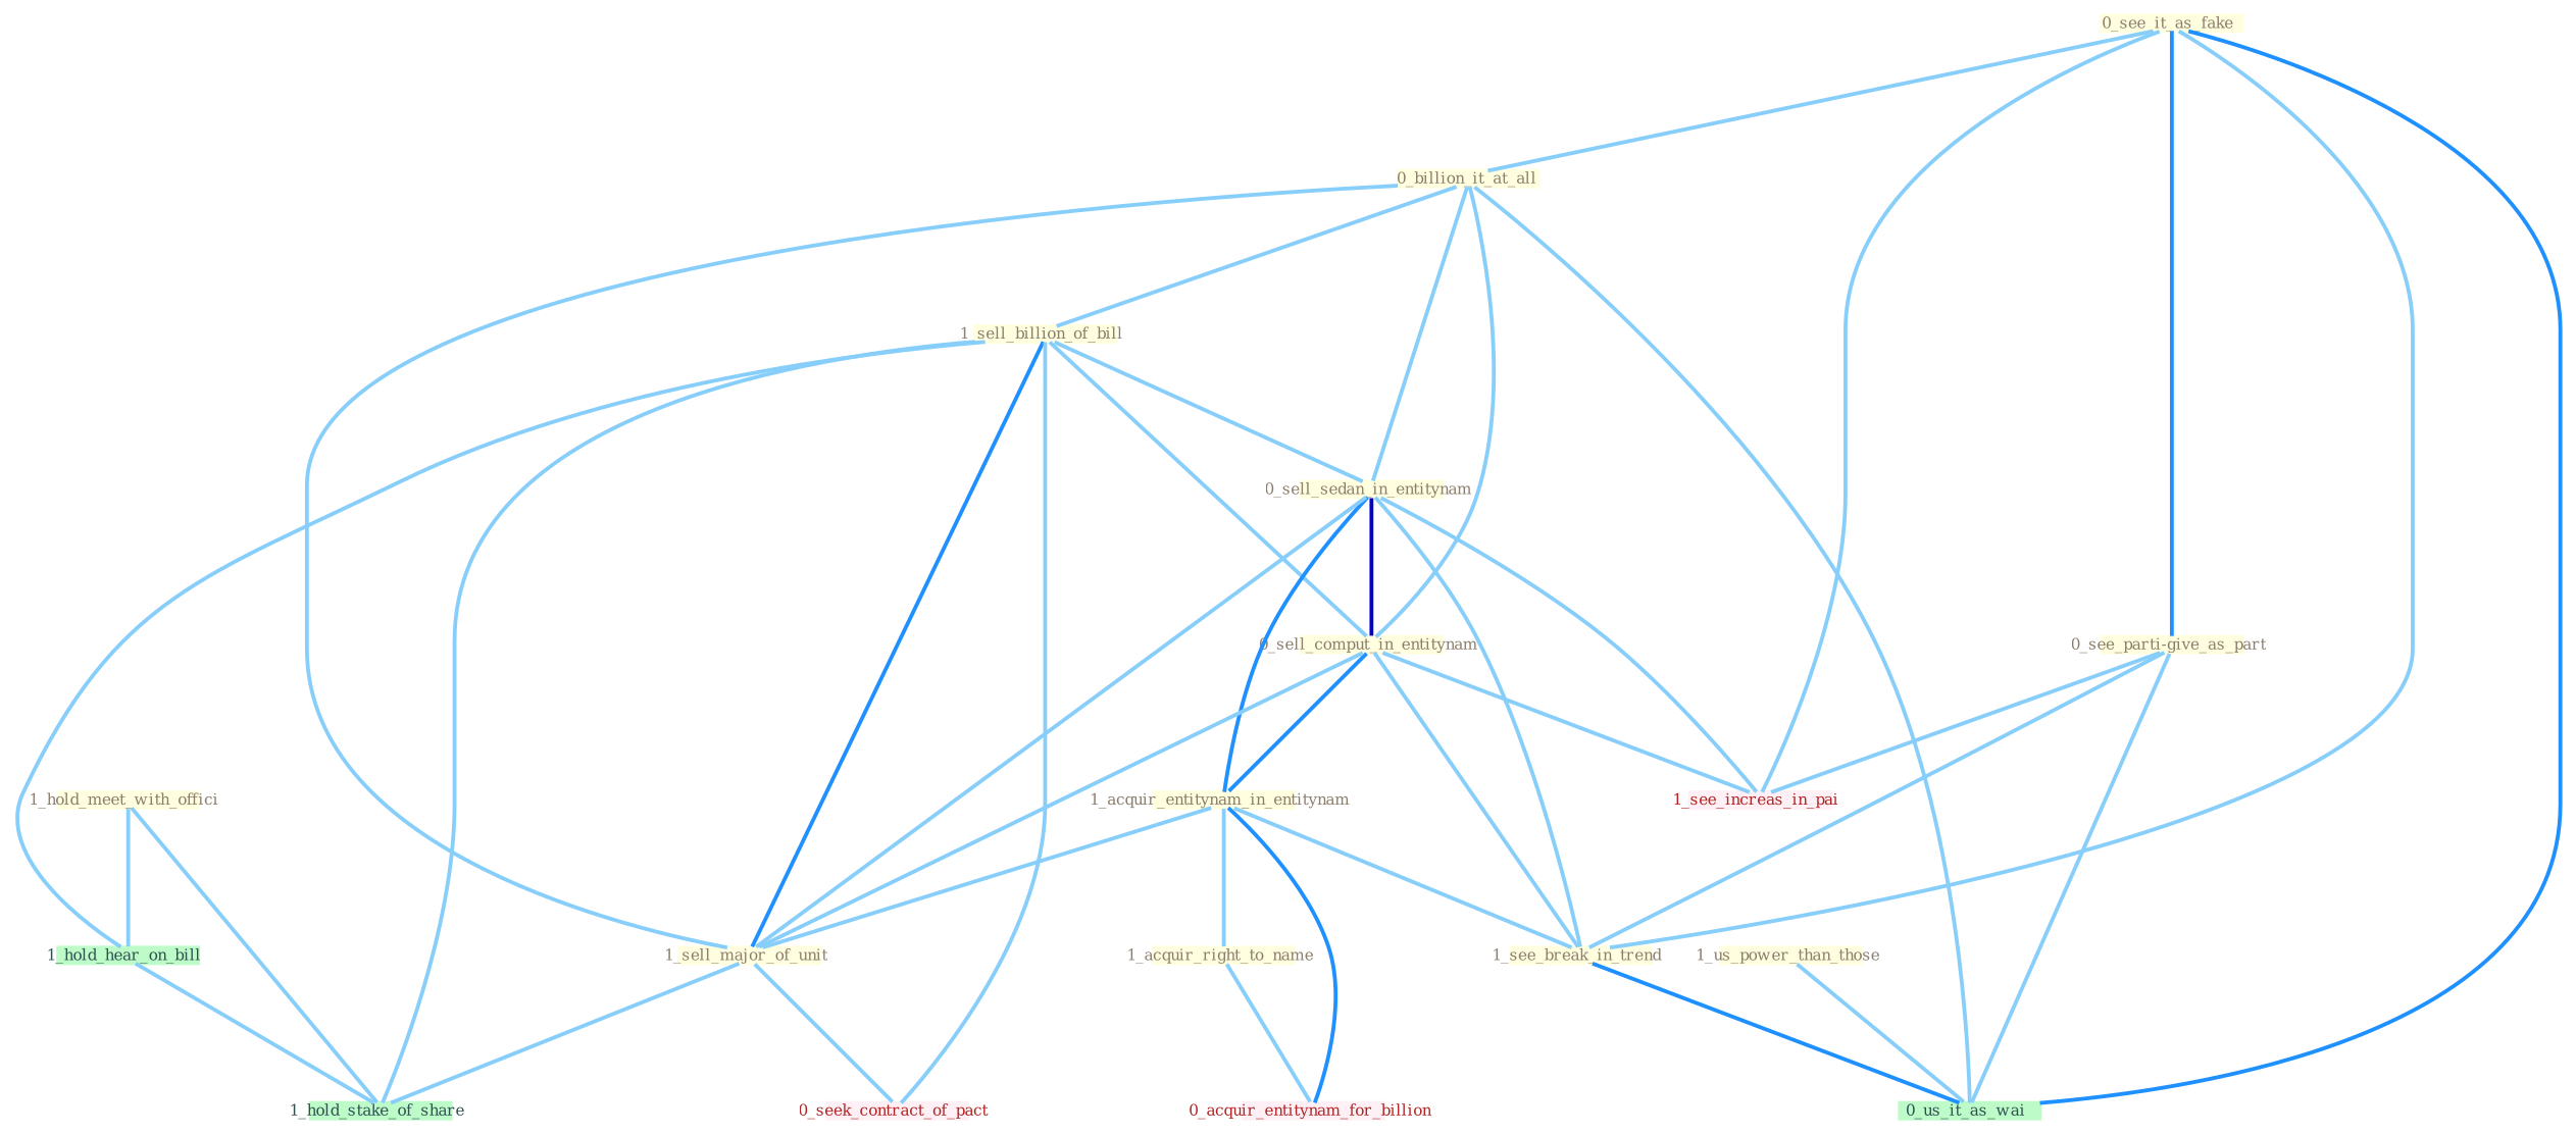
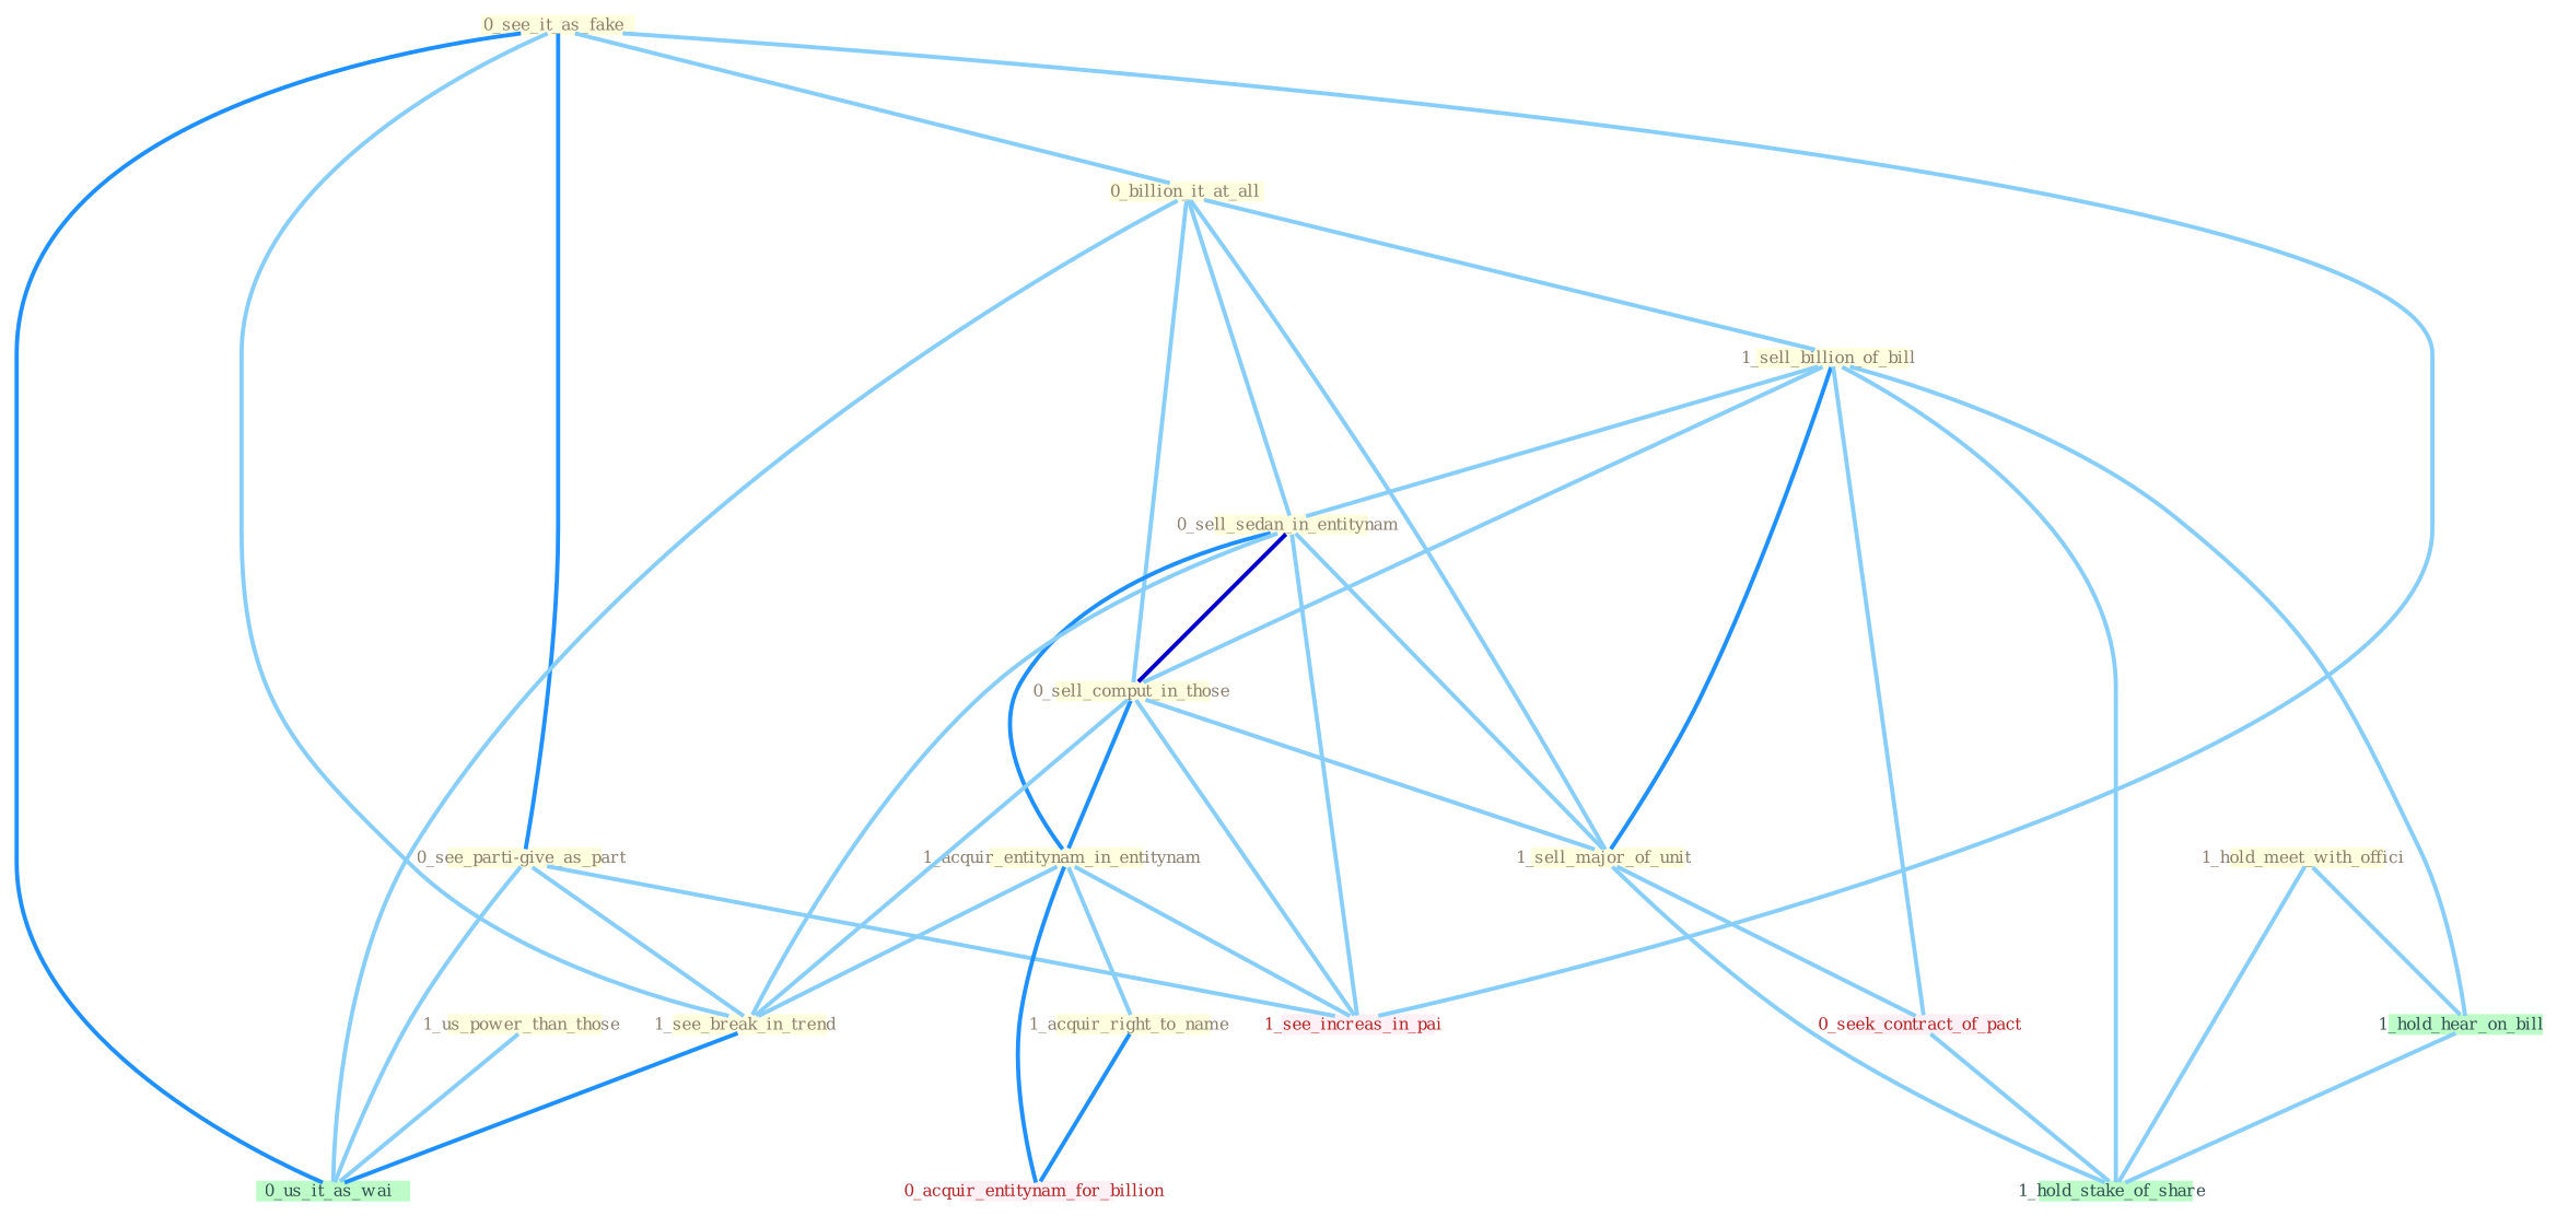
  graph {
    node [color="#ffffe0" fixedsize=true fontcolor="#8b7d6b" fontsize=4 shape=polygon style=filled]
    edge [color="#87cefa" w=1]
    "0_see_it_as_fake " [height=.06 width=.5]
    n2 [height=.06 label="0_billion_it_at_all" width=.5]
    "1_sell_billion_of_bill " [height=.06 width=.5]
    "0_see_parti-give_as_part " [height=.06 width=.5]
    "0_sell_sedan_in_entitynam " [height=.06 width=.5]
    "1_hold_meet_with_offici " [height=.06 width=.5]
    "1_us_power_than_those " [height=.06 width=.5]
-   "0_sell_comput_in_entitynam " [height=.06 width=.5]
+   "0_sell_comput_in_entitynam " [height=.06 width=.5 label="0_sell_comput_in_those"]
    "1_acquir_entitynam_in_entitynam " [height=.06 width=.5]
    "1_acquir_right_to_name " [height=.06 width=.5]
    "1_sell_major_of_unit " [height=.06 width=.5]
    "1_see_break_in_trend " [height=.06 width=.5]
    "0_seek_contract_of_pact " [color="#fff0f5" fontcolor="#b22222" height=.06 width=.5]
    "0_acquir_entitynam_for_billion " [color="#fff0f5" fontcolor="#b22222" height=.06 width=.5]
    "1_see_increas_in_pai " [color="#fff0f5" fontcolor="#b22222" height=.06 width=.5]
    "0_us_it_as_wai " [color="#BDFCC9" fontcolor="#2f4f4f" height=.06 width=.5]
    "1_hold_hear_on_bill " [color="#BDFCC9" fontcolor="#2f4f4f" height=.06 width=.5]
    "1_hold_stake_of_share " [color="#BDFCC9" fontcolor="#2f4f4f" height=.06 width=.5]
    subgraph sub_1 {
      "0_see_it_as_fake "
      n2
      "1_sell_billion_of_bill "
      "0_see_parti-give_as_part "
      "0_sell_sedan_in_entitynam "
      "1_hold_meet_with_offici "
      "1_us_power_than_those "
      "0_sell_comput_in_entitynam "
      "1_acquir_entitynam_in_entitynam "
      "1_acquir_right_to_name "
      "1_sell_major_of_unit "
      "1_see_break_in_trend "
    }
    subgraph sub_2 {
      "0_seek_contract_of_pact "
      "0_acquir_entitynam_for_billion "
      "1_see_increas_in_pai "
    }
    "0_see_it_as_fake " -- n2
    "0_see_it_as_fake " -- "0_see_parti-give_as_part " [color="#1e90ff" w=2]
    "0_see_it_as_fake " -- "1_see_break_in_trend "
    "0_see_it_as_fake " -- "1_see_increas_in_pai "
    "0_see_it_as_fake " -- "0_us_it_as_wai " [color="#1e90ff" w=2]
    n2 -- "1_sell_billion_of_bill "
    n2 -- "0_sell_sedan_in_entitynam "
    n2 -- "0_sell_comput_in_entitynam "
    n2 -- "1_sell_major_of_unit "
    n2 -- "0_us_it_as_wai "
    "1_sell_billion_of_bill " -- "0_sell_sedan_in_entitynam "
    "1_sell_billion_of_bill " -- "0_sell_comput_in_entitynam "
    "1_sell_billion_of_bill " -- "1_sell_major_of_unit " [color="#1e90ff" w=2]
    "1_sell_billion_of_bill " -- "0_seek_contract_of_pact "
    "1_sell_billion_of_bill " -- "1_hold_hear_on_bill "
    "1_sell_billion_of_bill " -- "1_hold_stake_of_share "
    "0_see_parti-give_as_part " -- "1_see_break_in_trend "
    "0_see_parti-give_as_part " -- "1_see_increas_in_pai "
    "0_see_parti-give_as_part " -- "0_us_it_as_wai "
    "0_sell_sedan_in_entitynam " -- "0_sell_comput_in_entitynam " [color="#0000cd" w=3]
    "0_sell_sedan_in_entitynam " -- "1_acquir_entitynam_in_entitynam " [color="#1e90ff" w=2]
    "0_sell_sedan_in_entitynam " -- "1_sell_major_of_unit "
    "0_sell_sedan_in_entitynam " -- "1_see_break_in_trend "
    "0_sell_sedan_in_entitynam " -- "1_see_increas_in_pai "
    "1_hold_meet_with_offici " -- "1_hold_hear_on_bill "
    "1_hold_meet_with_offici " -- "1_hold_stake_of_share "
    "1_us_power_than_those " -- "0_us_it_as_wai "
    "0_sell_comput_in_entitynam " -- "1_acquir_entitynam_in_entitynam " [color="#1e90ff" w=2]
    "0_sell_comput_in_entitynam " -- "1_sell_major_of_unit "
    "0_sell_comput_in_entitynam " -- "1_see_break_in_trend "
    "0_sell_comput_in_entitynam " -- "1_see_increas_in_pai "
    "1_acquir_entitynam_in_entitynam " -- "1_acquir_right_to_name "
    "1_acquir_entitynam_in_entitynam " -- "1_see_break_in_trend "
    "1_acquir_entitynam_in_entitynam " -- "0_acquir_entitynam_for_billion " [color="#1e90ff" w=2]
-   "1_acquir_entitynam_in_entitynam " -- "1_sell_major_of_unit "
-   "1_acquir_right_to_name " -- "0_acquir_entitynam_for_billion "
+   "1_acquir_entitynam_in_entitynam " -- "1_see_increas_in_pai "
+   "1_acquir_right_to_name " -- "0_acquir_entitynam_for_billion " [color="#1e90ff"]
    "1_sell_major_of_unit " -- "0_seek_contract_of_pact "
    "1_sell_major_of_unit " -- "1_hold_stake_of_share "
    "1_see_break_in_trend " -- "0_us_it_as_wai " [color="#1e90ff" w=2]
+   "0_seek_contract_of_pact " -- "1_hold_stake_of_share "
    "1_hold_hear_on_bill " -- "1_hold_stake_of_share "
  }
